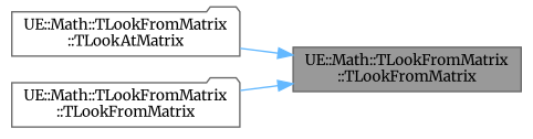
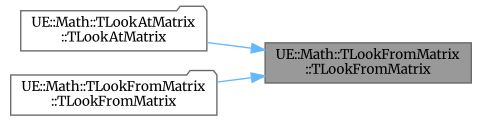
  digraph {
    rankdir=RL
    fontname=Merriweather
    node [color=grey40 fillcolor=white fontname=Merriweather fontsize=10 shape=folder style=filled]
    edge [color=steelblue1 dir=back fontname=Merriweather fontsize=10 labelfontname=Helvetica labelfontsize=10 style=solid]
    n1 [color=gray40 fillcolor=grey60 fontcolor=black height=0.2 label="UE::Math::TLookFromMatrix\l::TLookFromMatrix" shape=box width=0.4]
-   n2 [height=0.2 label="UE::Math::TLookFromMatrix\l::TLookAtMatrix" width=0.4]
+   n2 [height=0.2 label="UE::Math::TLookAtMatrix\l::TLookAtMatrix" width=0.4]
    n3 [height=0.2 label="UE::Math::TLookFromMatrix\l::TLookFromMatrix" width=0.4]
    n1 -> n2
    n1 -> n3
  }
